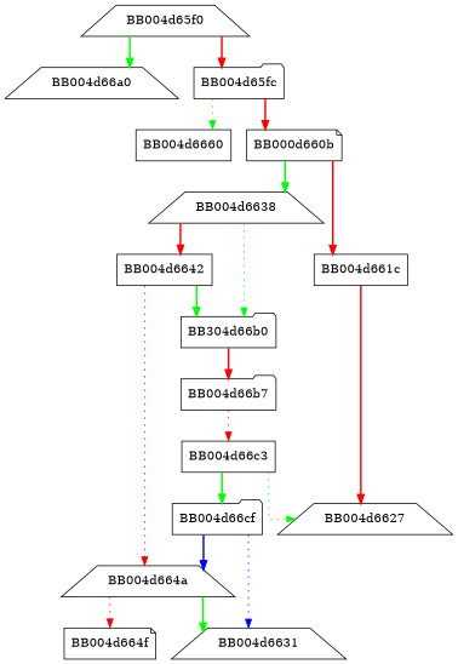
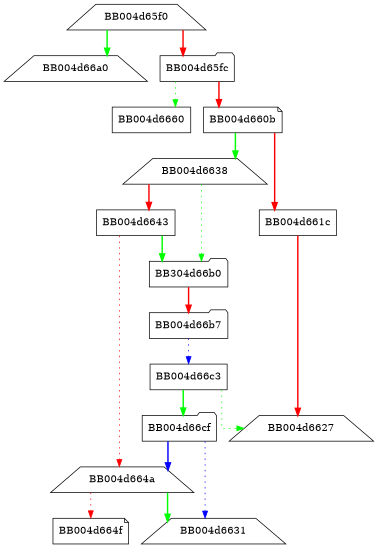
  digraph {
    splines=ortho
    node [shape=trapezium]
    edge [color=red style=bold]
    BB004d65f0
    BB004d66a0
    BB004d65fc [shape=folder]
    BB004d6660 [shape=box]
-   BB004d660b [shape=note label=BB000d660b]
+   BB004d660b [shape=note]
    BB004d6638
    BB004d661c [shape=box]
    n8 [label=BB304d66b0 shape=folder]
-   BB004d6642 [shape=box]
+   BB004d6642 [shape=box label=BB004d6643]
    BB004d6627
    BB004d66b7 [shape=folder]
    BB004d664a
    BB004d66c3 [shape=box]
    BB004d6631
    BB004d664f [shape=note]
    BB004d66cf [shape=folder]
    BB004d65f0 -> BB004d66a0 [color=green]
    BB004d65f0 -> BB004d65fc
    BB004d65fc -> BB004d6660 [color=green style=dotted]
    BB004d65fc -> BB004d660b
    BB004d660b -> BB004d6638 [color=green]
    BB004d660b -> BB004d661c
    BB004d6638 -> n8 [color=green style=dotted]
    BB004d6638 -> BB004d6642
    BB004d661c -> BB004d6627
    n8 -> BB004d66b7
    BB004d6642 -> n8 [color=green]
    BB004d6642 -> BB004d664a [style=dotted]
-   BB004d66b7 -> BB004d66c3 [style=dotted]
+   BB004d66b7 -> BB004d66c3 [color=blue style=dotted]
    BB004d664a -> BB004d6631 [color=green]
    BB004d664a -> BB004d664f [style=dotted]
    BB004d66c3 -> BB004d6627 [color=green style=dotted]
    BB004d66c3 -> BB004d66cf [color=green]
    BB004d66cf -> BB004d664a [color=blue]
    BB004d66cf -> BB004d6631 [color=blue style=dotted]
  }
